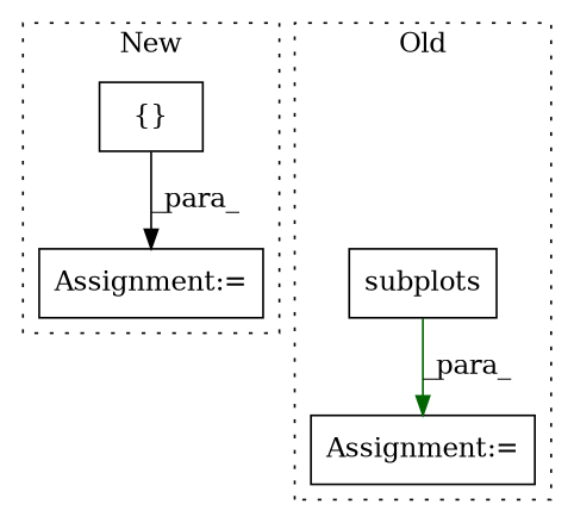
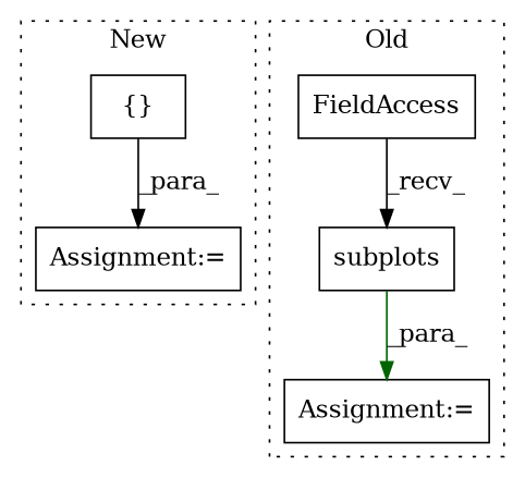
  digraph {
    node [a=7 l=2 shape=box]
    edge [color=black]
    n1 [a=4 l="1,1" label="{}" s="6049,6053"]
    n2 [label="Assignment:=" s=6021]
    n3 [a=32 l="14,1" label=subplots s="5995,6051"]
+   n4 [a=22 l=17 label=FieldAccess s=5977]
    n5 [label="Assignment:=" s=5975]
    subgraph cluster_1 {
      label=New
      style=dotted
      n1
      n2
    }
    subgraph cluster_2 {
      label=Old
      style=dotted
      n3
+     n4
      n5
    }
    n1 -> n2 [label=_para_]
    n3 -> n5 [label=_para_ color=darkgreen]
+   n4 -> n3 [label=_recv_]
  }
